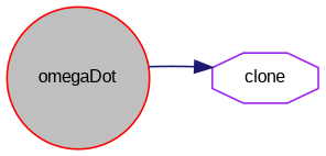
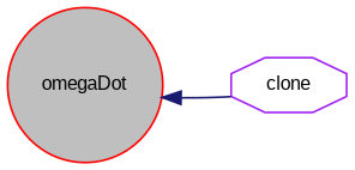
  digraph {
    rankdir=LR
    fontname="Liberation Sans"
    node [fontname="Liberation Sans" fontsize=10]
    n1 [color=red fillcolor=grey75 fontcolor=black height=0.2 label=omegaDot shape=circle style=filled width=0.4]
    n2 [color=purple height=0.2 label=clone shape=octagon width=0.4]
-   n2 -> n1 [color=midnightblue dir=back fontname="Liberation Sans" fontsize=10 labelfontname=FreeSans labelfontsize=10 style=solid]
+   n1 -> n2 [color=midnightblue dir=back fontname="Liberation Sans" fontsize=10 labelfontname=FreeSans labelfontsize=10 style=solid]
  }
